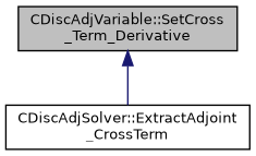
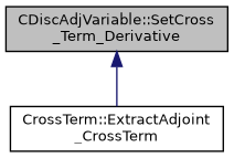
  digraph {
    rankdir=TB
    node [color=black fontname=Helvetica fontsize=10 shape=record style=filled]
    n1 [fillcolor=grey75 fontcolor=black height=0.2 label="CDiscAdjVariable::SetCross\l_Term_Derivative" width=0.4]
-   n2 [fillcolor=white height=0.2 label="CDiscAdjSolver::ExtractAdjoint\l_CrossTerm" width=0.4]
+   n2 [fillcolor=white height=0.2 label="CrossTerm::ExtractAdjoint\l_CrossTerm" width=0.4]
    n1 -> n2 [color=midnightblue dir=back fontname=Helvetica fontsize=10 labelfontname=Helvetica labelfontsize=10 style=solid]
  }
